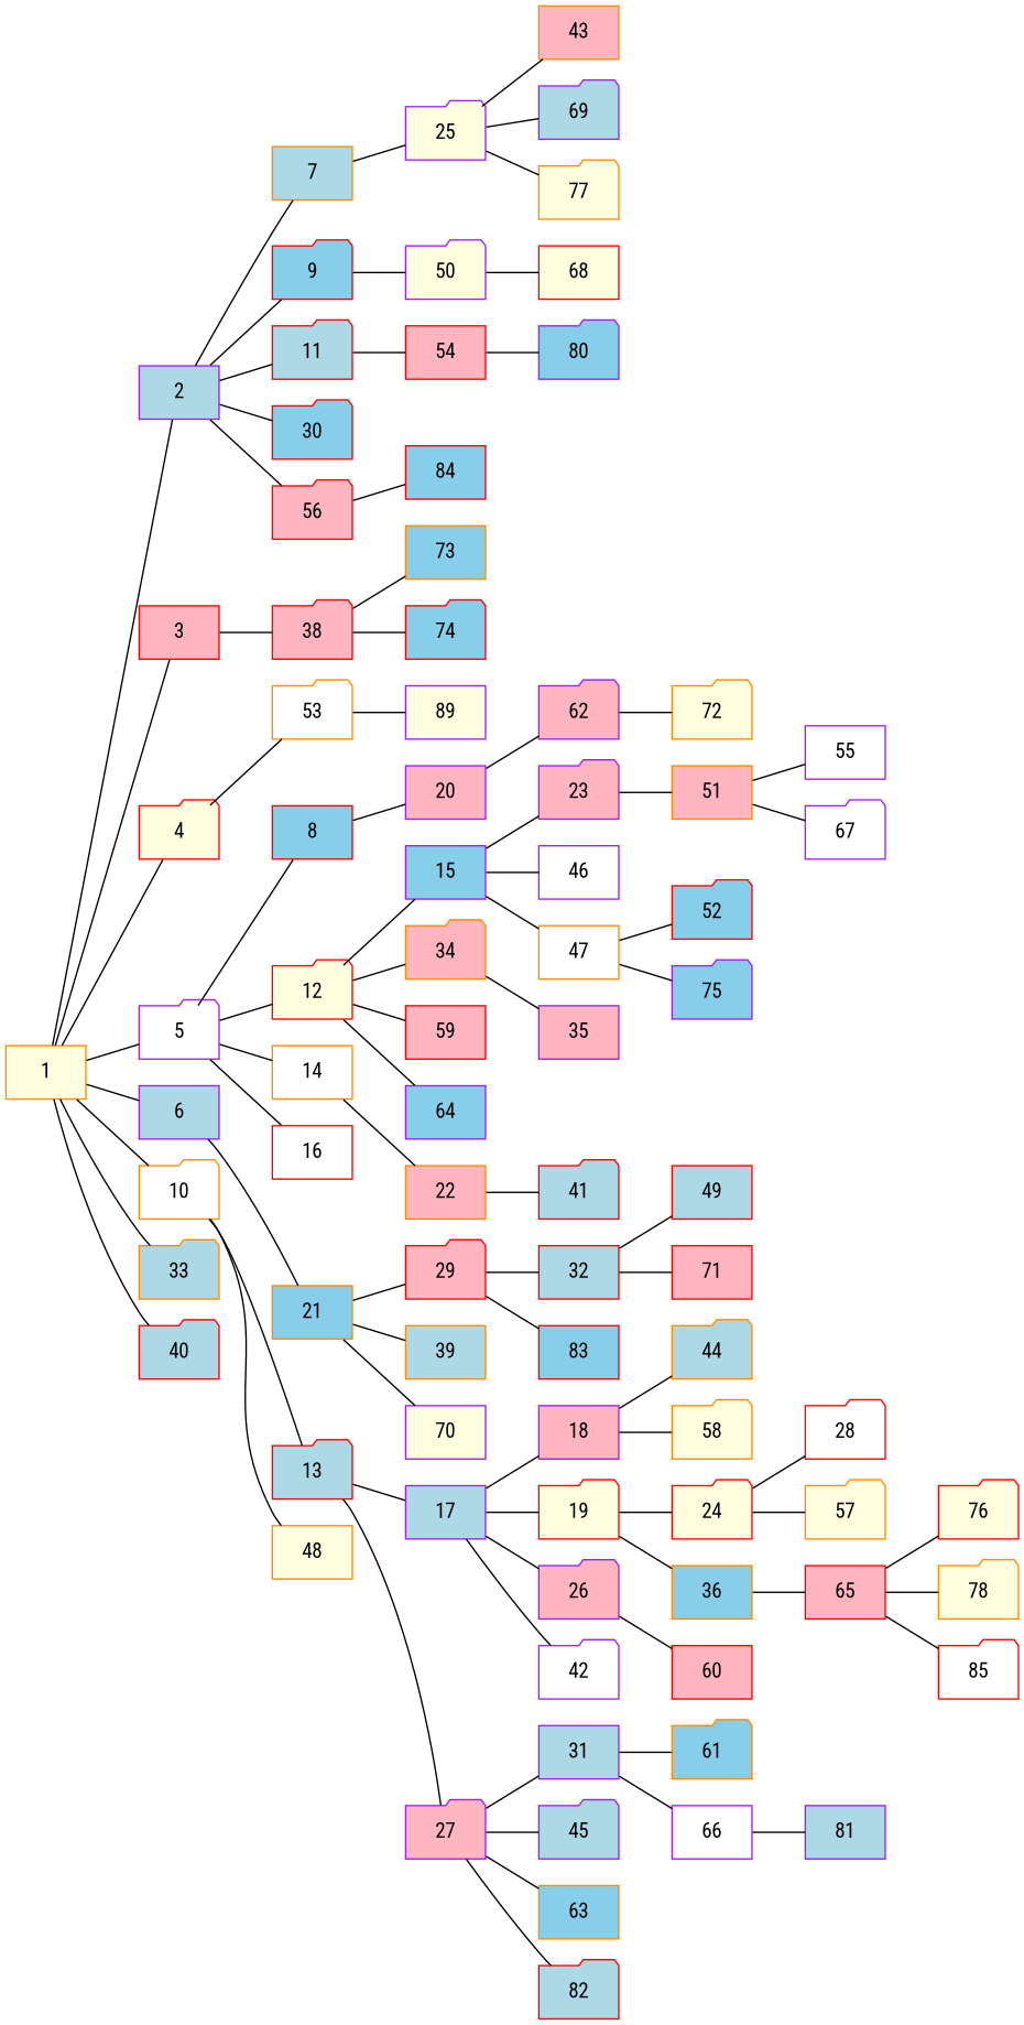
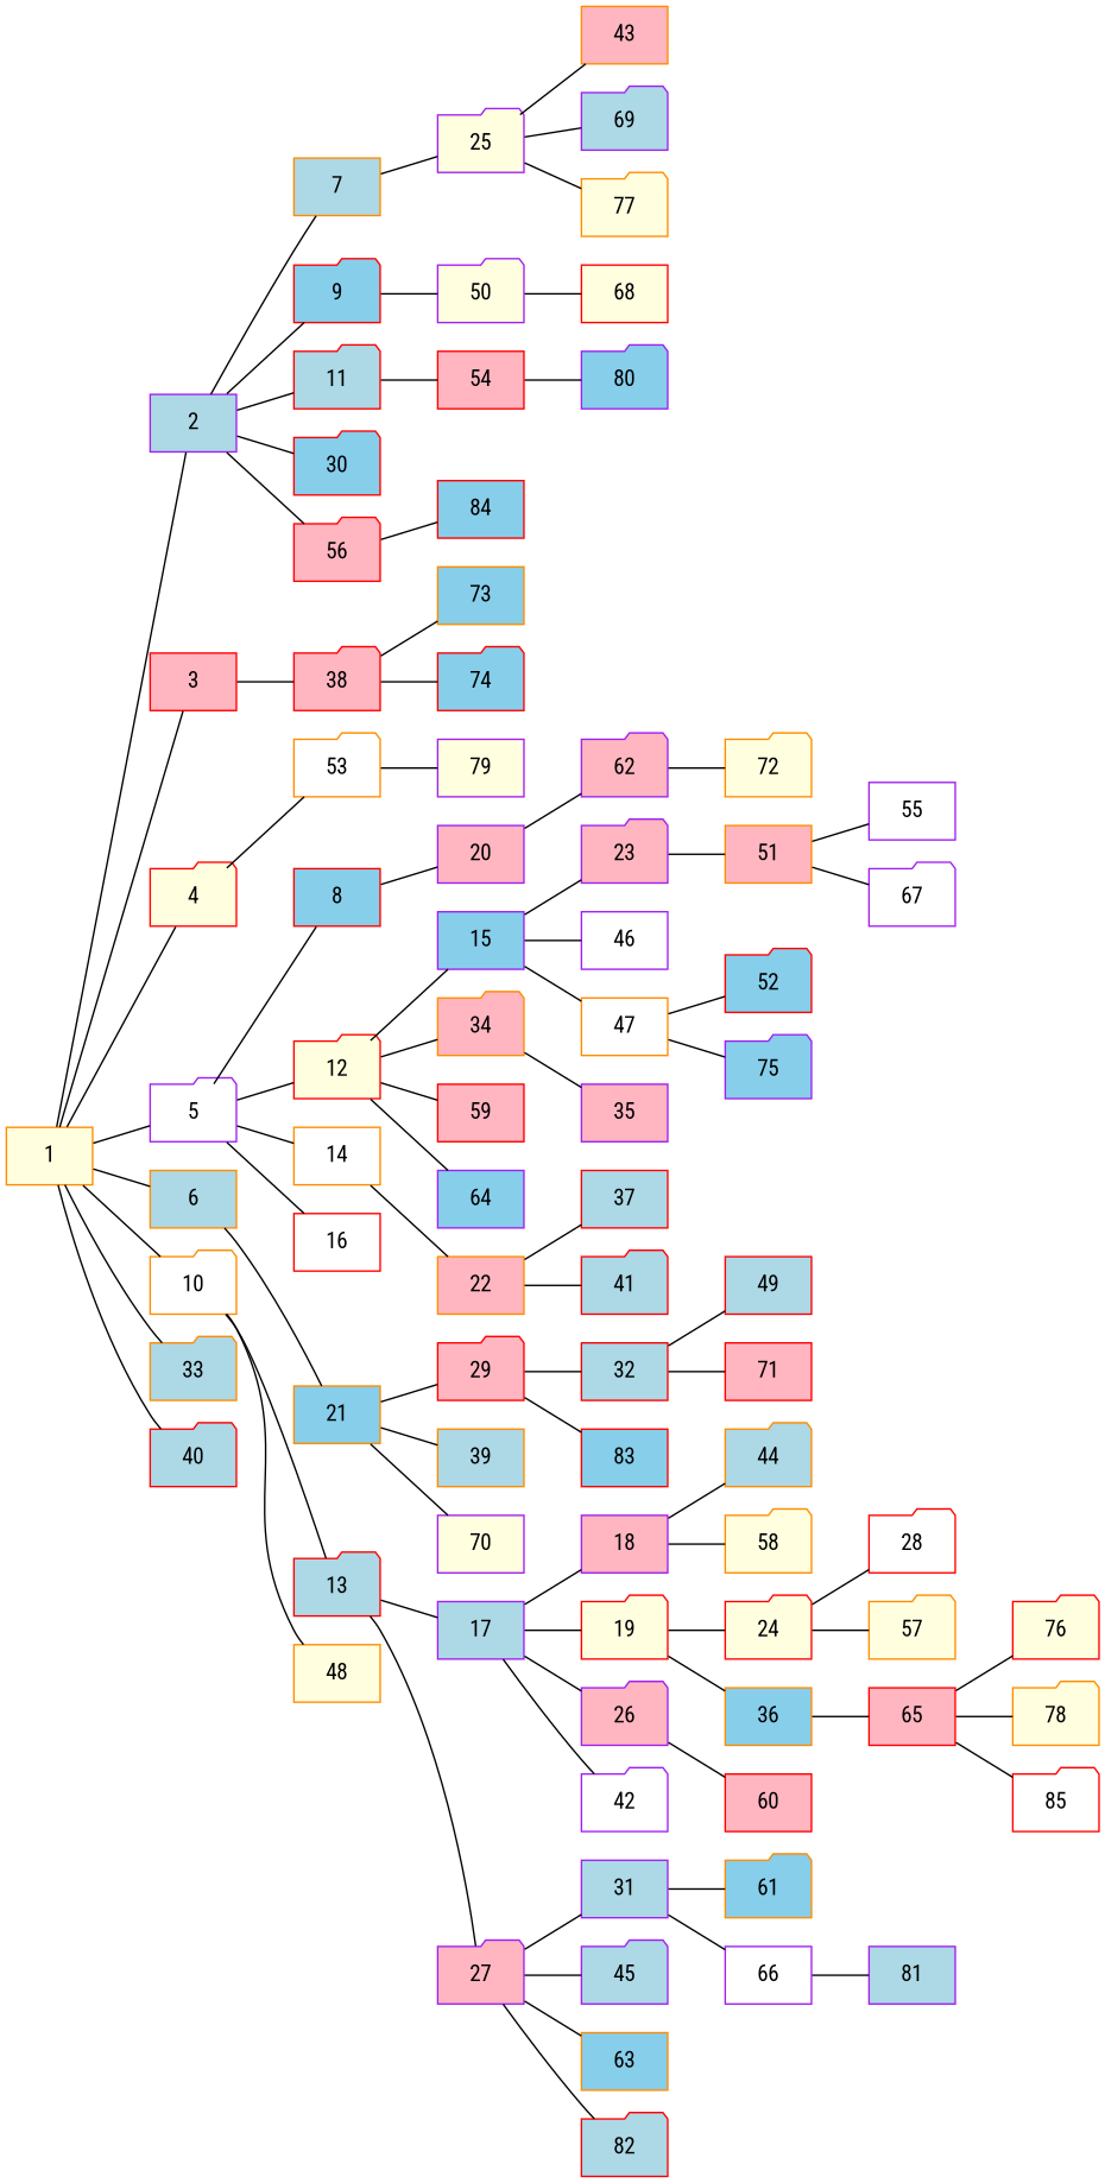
  graph {
    fontname="Roboto Condensed"
    rankdir=LR
    node [color=red fillcolor=lightpink fontname="Roboto Condensed" shape=folder style=filled]
    edge [fontname="Roboto Condensed"]
    1 [color=darkorange fillcolor=lightyellow shape=box]
    2 [color=purple fillcolor=lightblue shape=box]
    3 [shape=box]
    4 [fillcolor=lightyellow]
    5 [color=purple fillcolor=white]
-   6 [color=purple fillcolor=lightblue shape=box]
+   6 [color=darkorange fillcolor=lightblue shape=box]
    10 [color=darkorange fillcolor=white]
    33 [color=darkorange fillcolor=lightblue]
    40 [fillcolor=lightblue]
    7 [color=darkorange fillcolor=lightblue shape=box]
    9 [fillcolor=skyblue]
    11 [fillcolor=lightblue]
    30 [fillcolor=skyblue]
    56
    38
    53 [color=darkorange fillcolor=white]
    8 [fillcolor=skyblue shape=box]
    12 [fillcolor=lightyellow]
    14 [color=darkorange fillcolor=white shape=box]
    16 [fillcolor=white shape=box]
    21 [color=darkorange fillcolor=skyblue shape=box]
    13 [fillcolor=lightblue]
    48 [color=darkorange fillcolor=lightyellow shape=box]
    25 [color=purple fillcolor=lightyellow]
    50 [color=purple fillcolor=lightyellow]
    54 [shape=box]
    84 [fillcolor=skyblue shape=box]
    73 [color=darkorange fillcolor=skyblue shape=box]
    74 [fillcolor=skyblue]
-   79 [color=purple fillcolor=lightyellow shape=box label=89]
+   79 [color=purple fillcolor=lightyellow shape=box]
    20 [color=purple shape=box]
    15 [color=purple fillcolor=skyblue shape=box]
    34 [color=darkorange]
    59 [shape=box]
    64 [color=purple fillcolor=skyblue shape=box]
    22 [color=darkorange shape=box]
    29
    39 [color=darkorange fillcolor=lightblue shape=box]
    70 [color=purple fillcolor=lightyellow shape=box]
    43 [color=darkorange shape=box]
    69 [color=purple fillcolor=lightblue]
    77 [color=darkorange fillcolor=lightyellow]
    62 [color=purple]
    68 [fillcolor=lightyellow shape=box]
    17 [color=purple fillcolor=lightblue shape=box]
    27 [color=purple]
    80 [color=purple fillcolor=skyblue]
    23 [color=purple]
    46 [color=purple fillcolor=white shape=box]
    47 [color=darkorange fillcolor=white shape=box]
    35 [color=purple shape=box]
    18 [color=purple shape=box]
    19 [fillcolor=lightyellow]
    26 [color=purple]
    42 [color=purple fillcolor=white]
    31 [color=purple fillcolor=lightblue shape=box]
    45 [color=purple fillcolor=lightblue]
    63 [color=darkorange fillcolor=skyblue shape=box]
    82 [fillcolor=lightblue]
+   37 [fillcolor=lightblue shape=box]
    41 [fillcolor=lightblue]
    51 [color=darkorange shape=box]
    52 [fillcolor=skyblue]
    75 [color=purple fillcolor=skyblue]
    44 [color=darkorange fillcolor=lightblue]
    58 [color=darkorange fillcolor=lightyellow]
    24 [fillcolor=lightyellow]
    36 [color=darkorange fillcolor=skyblue shape=box]
    60 [shape=box]
    28 [fillcolor=white]
    57 [color=darkorange fillcolor=lightyellow]
    72 [color=darkorange fillcolor=lightyellow]
    32 [fillcolor=lightblue shape=box]
    83 [fillcolor=skyblue shape=box]
    55 [color=purple fillcolor=white shape=box]
    67 [color=purple fillcolor=white]
    65 [shape=box]
    61 [color=darkorange fillcolor=skyblue]
    66 [color=purple fillcolor=white shape=box]
    49 [fillcolor=lightblue shape=box]
    71 [shape=box]
    81 [color=purple fillcolor=lightblue shape=box]
    76 [fillcolor=lightyellow]
    78 [color=darkorange fillcolor=lightyellow]
    85 [fillcolor=white]
    1 -- 2
    1 -- 3
    1 -- 4
    1 -- 5
    1 -- 6
    1 -- 10
    1 -- 33
    1 -- 40
    2 -- 7
    2 -- 9
    2 -- 11
    2 -- 30
    2 -- 56
    3 -- 38
    4 -- 53
    5 -- 8
    5 -- 12
    5 -- 14
    5 -- 16
    6 -- 21
    10 -- 13
    10 -- 48
    7 -- 25
    9 -- 50
    11 -- 54
    56 -- 84
    38 -- 73
    38 -- 74
    53 -- 79
    8 -- 20
    12 -- 15
    12 -- 34
    12 -- 59
    12 -- 64
    14 -- 22
    21 -- 29
    21 -- 39
    21 -- 70
    13 -- 17
    13 -- 27
    25 -- 43
    25 -- 69
    25 -- 77
    50 -- 68
    54 -- 80
    20 -- 62
    15 -- 23
    15 -- 46
    15 -- 47
    34 -- 35
+   22 -- 37
    22 -- 41
    29 -- 32
    29 -- 83
    62 -- 72
    17 -- 18
    17 -- 19
    17 -- 26
    17 -- 42
    27 -- 31
    27 -- 45
    27 -- 63
    27 -- 82
    23 -- 51
    47 -- 52
    47 -- 75
    18 -- 44
    18 -- 58
    19 -- 24
    19 -- 36
    26 -- 60
    31 -- 61
    31 -- 66
    51 -- 55
    51 -- 67
    24 -- 28
    24 -- 57
    36 -- 65
    32 -- 49
    32 -- 71
    65 -- 76
    65 -- 78
    65 -- 85
    66 -- 81
  }
